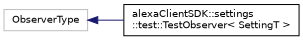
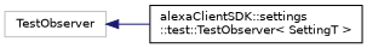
  digraph {
    rankdir=LR
    node [fillcolor=white fontname=Helvetica fontsize=10 shape=record style=filled]
-   n1 [color=grey75 height=0.2 label=ObserverType width=0.4]
+   n1 [color=grey75 height=0.2 label=TestObserver width=0.4]
    n2 [color=black height=0.2 label="alexaClientSDK::settings\l::test::TestObserver\< SettingT \>" width=0.4]
    n1 -> n2 [color=midnightblue dir=back fontname=Helvetica fontsize=10 labelfontname=Helvetica labelfontsize=10 style=solid]
  }
